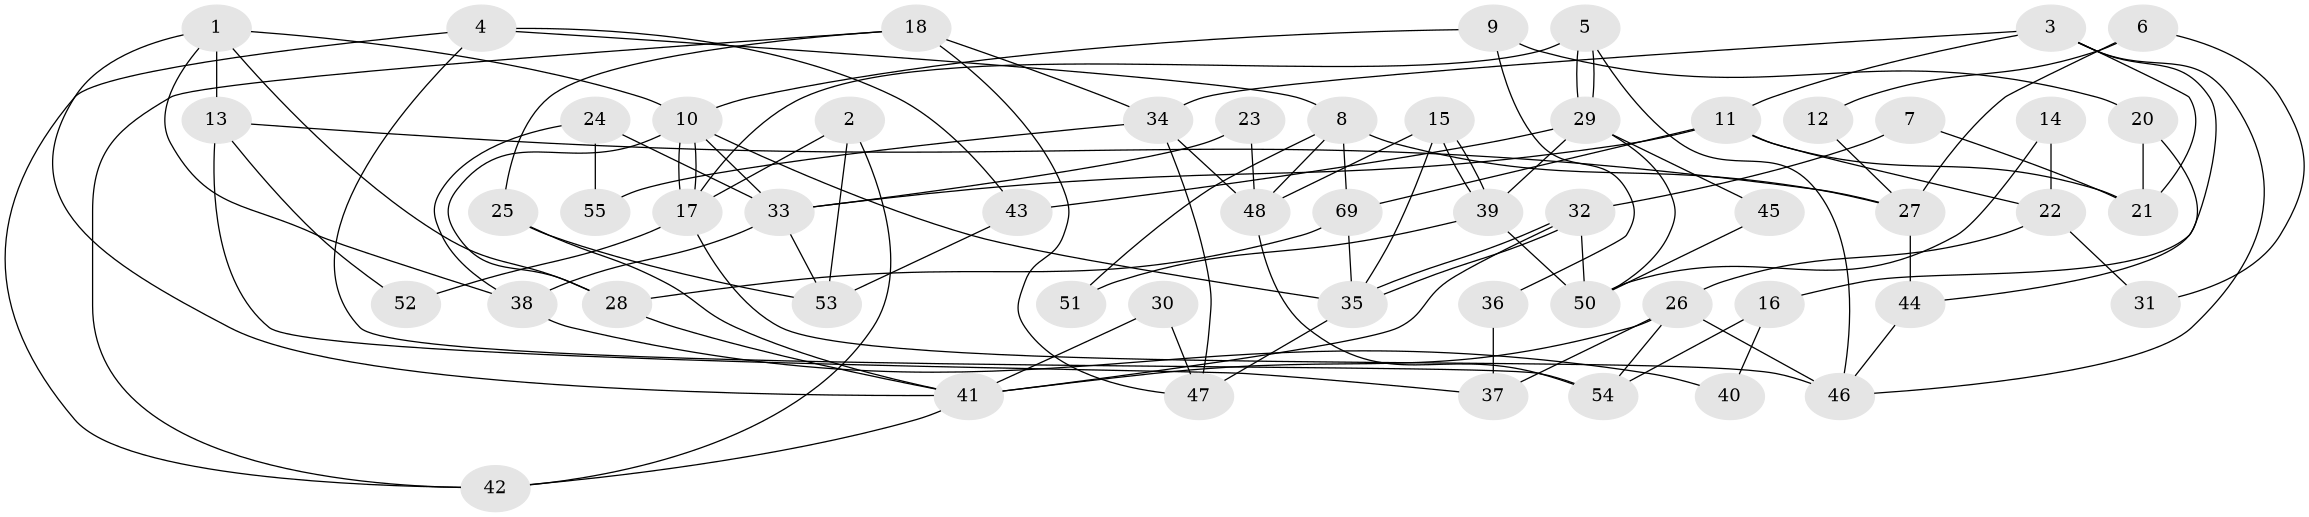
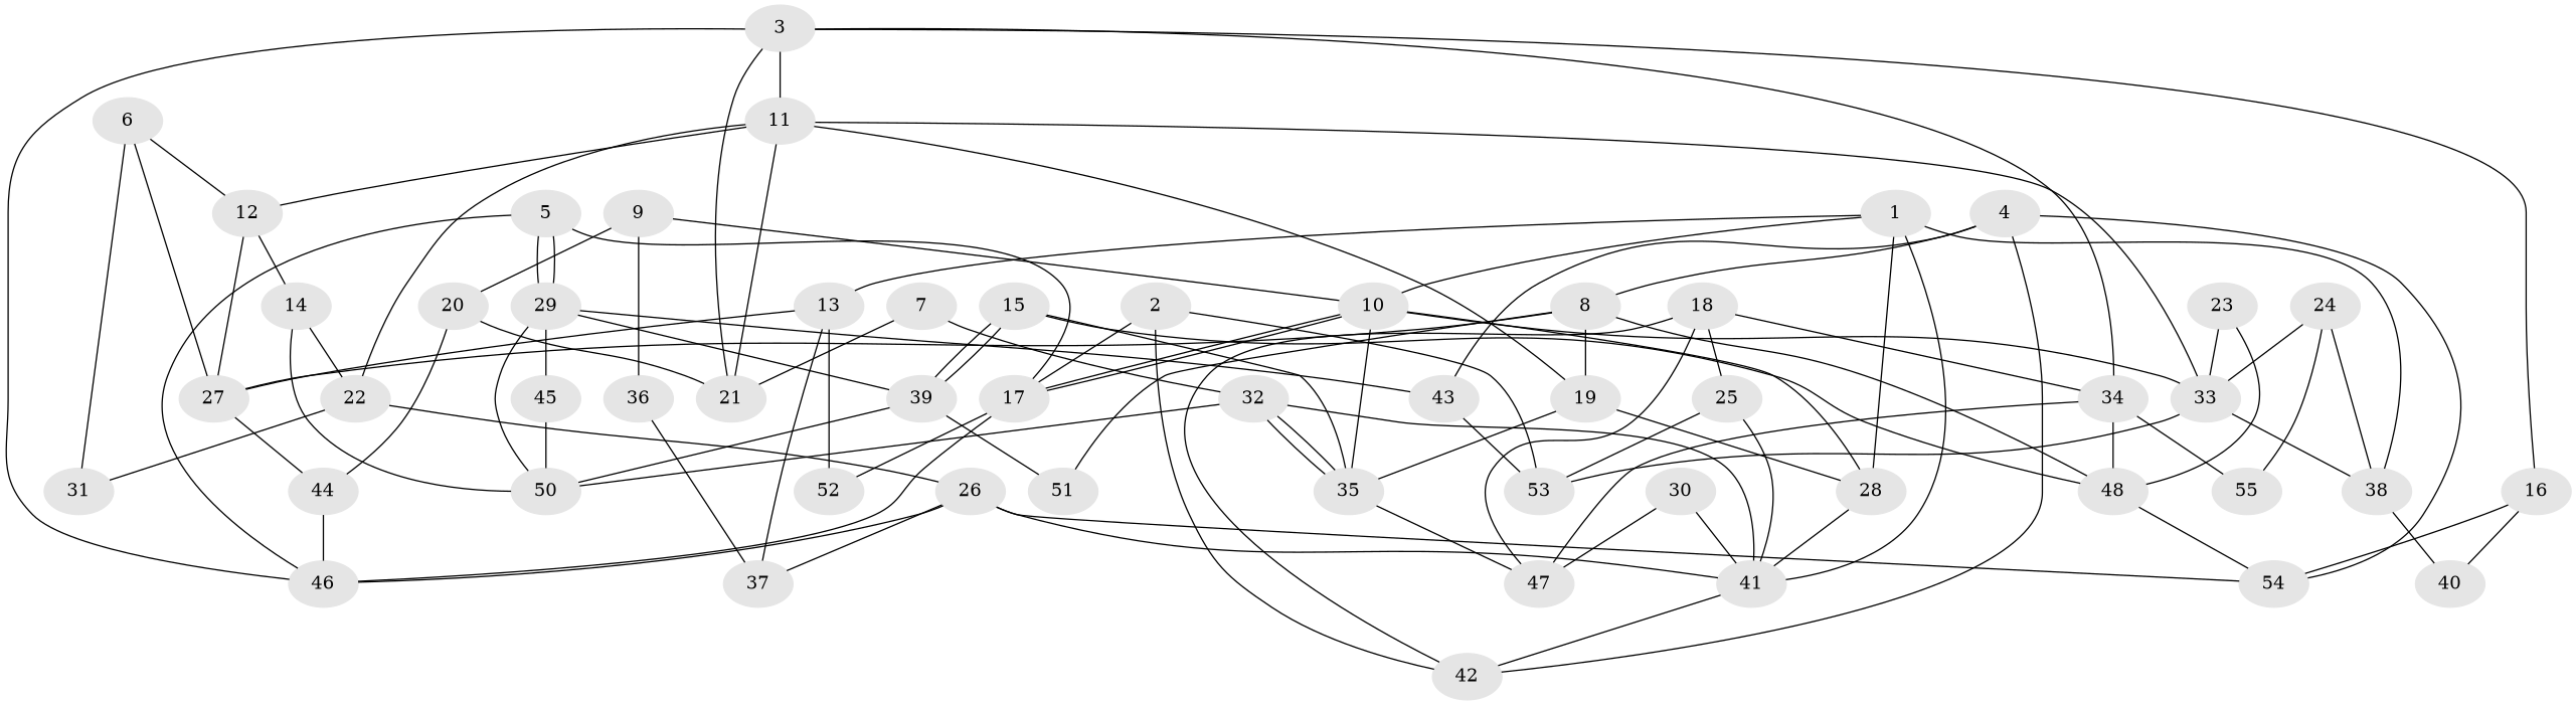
  graph {
    node [color=gray90 style=filled]
    1
    10
    13
    28
    38
    41
    17
    33
    35
    27
    37
    52
    40
    42
    2
    53
    46
    3
    11
    16
    21
    34
    12
-   19 [label=69]
+   19
    22
    54
    48
    47
    55
    4
    8
    43
    51
    5
    29
    50
    39
    45
    6
    31
    14
    44
    7
    32
    9
    20
    36
    26
    15
    18
    25
    23
    24
    30
    1 -- 10
    1 -- 13
    1 -- 28
    1 -- 38
    1 -- 41
    10 -- 28
    10 -- 17
    10 -- 17
    10 -- 33
    10 -- 35
    13 -- 27
    13 -- 37
    13 -- 52
    28 -- 41
    38 -- 40
    41 -- 42
    17 -- 52
    17 -- 46
    33 -- 38
    33 -- 53
    35 -- 47
    27 -- 44
    2 -- 17
    2 -- 42
    2 -- 53
    3 -- 46
    3 -- 11
    3 -- 16
    3 -- 21
    3 -- 34
    11 -- 33
    11 -- 21
+   11 -- 12
    11 -- 19
    11 -- 22
    16 -- 40
    16 -- 54
    34 -- 48
    34 -- 47
    34 -- 55
    12 -- 27
+   12 -- 14
    19 -- 28
    19 -- 35
    22 -- 31
    22 -- 26
    48 -- 54
    4 -- 42
    4 -- 54
    4 -- 8
    4 -- 43
    8 -- 27
    8 -- 19
    8 -- 48
    8 -- 51
    43 -- 53
    5 -- 17
    5 -- 46
    5 -- 29
    5 -- 29
    29 -- 43
    29 -- 50
    29 -- 39
    29 -- 45
    39 -- 51
    39 -- 50
    45 -- 50
    6 -- 27
    6 -- 12
    6 -- 31
    14 -- 22
    14 -- 50
    44 -- 46
    7 -- 21
    7 -- 32
    32 -- 41
    32 -- 35
    32 -- 35
    32 -- 50
    9 -- 10
    9 -- 20
    9 -- 36
    20 -- 21
    20 -- 44
    36 -- 37
    26 -- 41
    26 -- 37
    26 -- 46
    26 -- 54
    15 -- 35
    15 -- 48
    15 -- 39
    15 -- 39
    18 -- 42
    18 -- 34
    18 -- 47
    18 -- 25
    25 -- 41
    25 -- 53
    23 -- 33
    23 -- 48
    24 -- 38
    24 -- 33
    24 -- 55
    30 -- 41
    30 -- 47
  }
